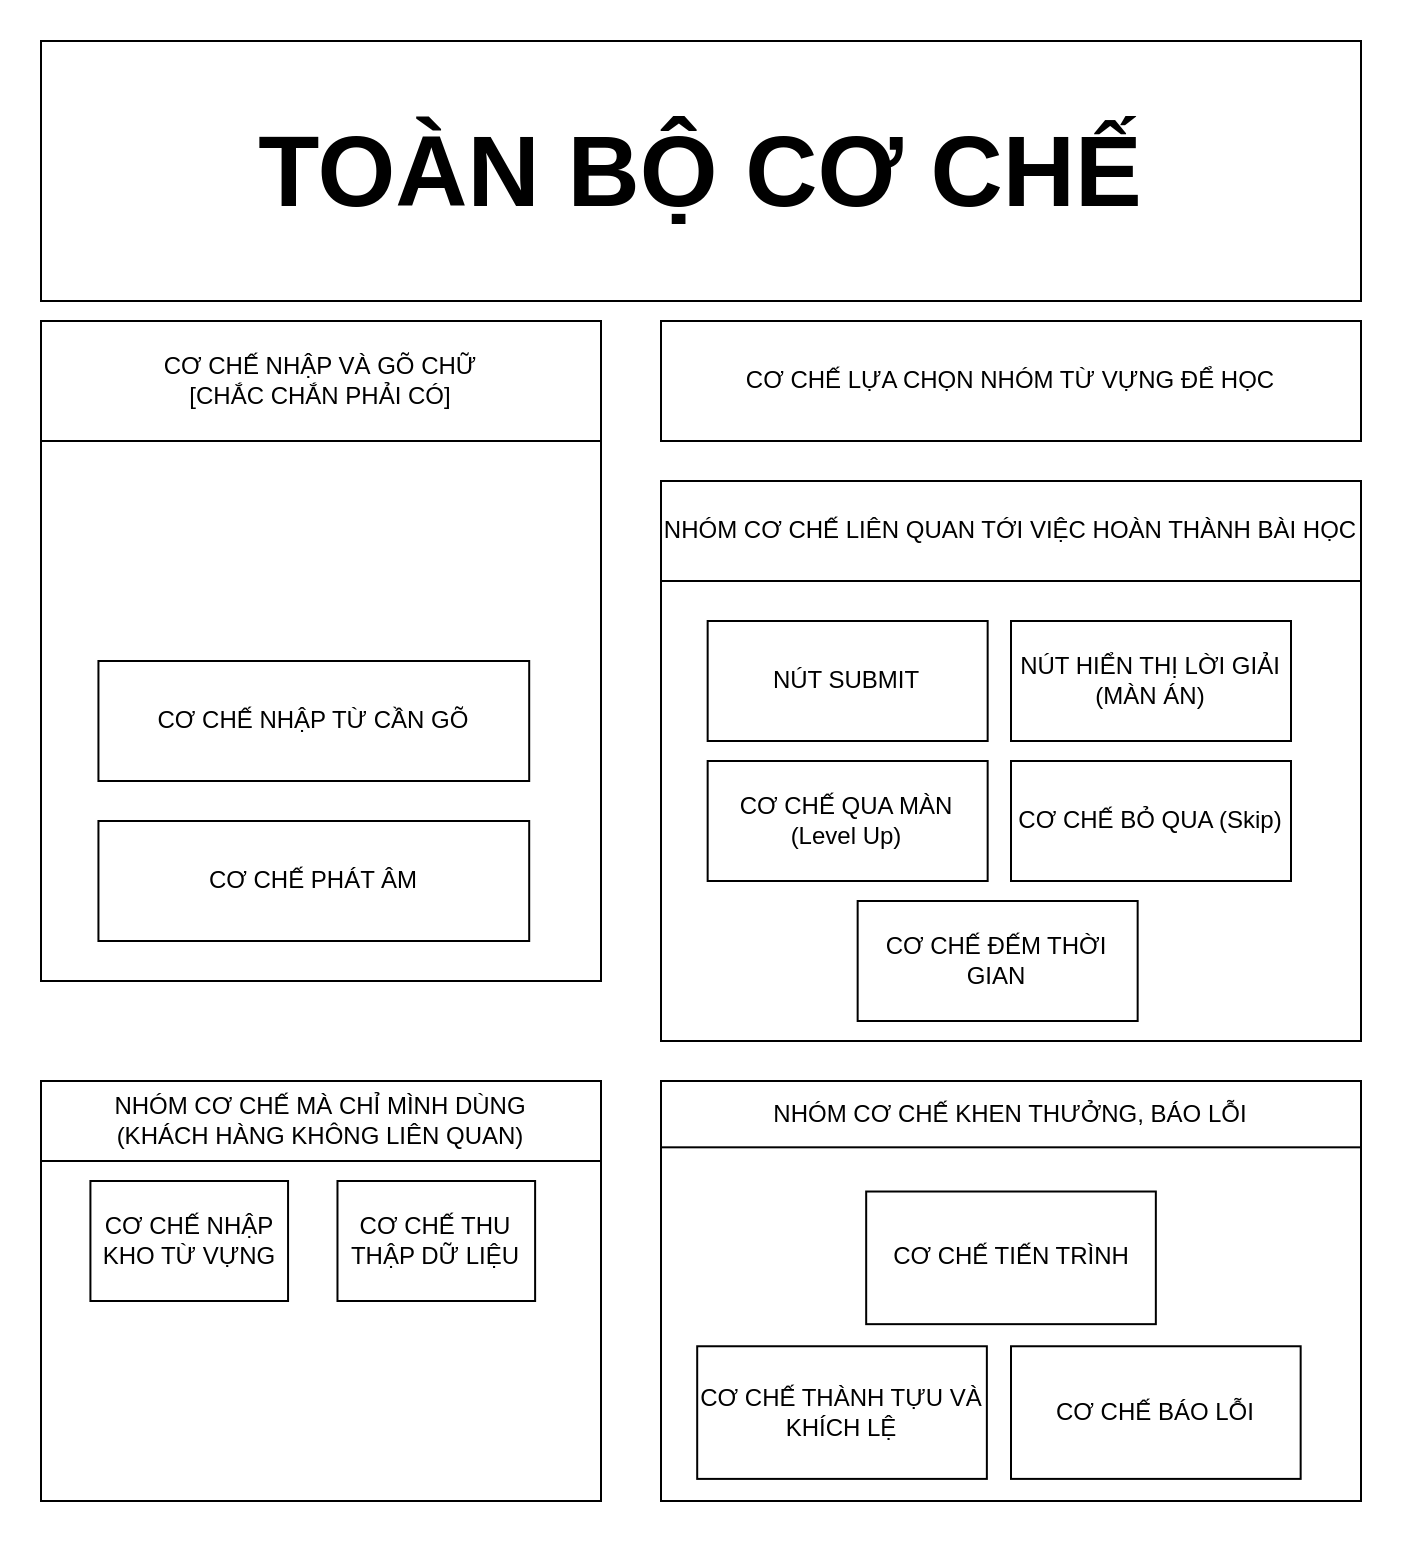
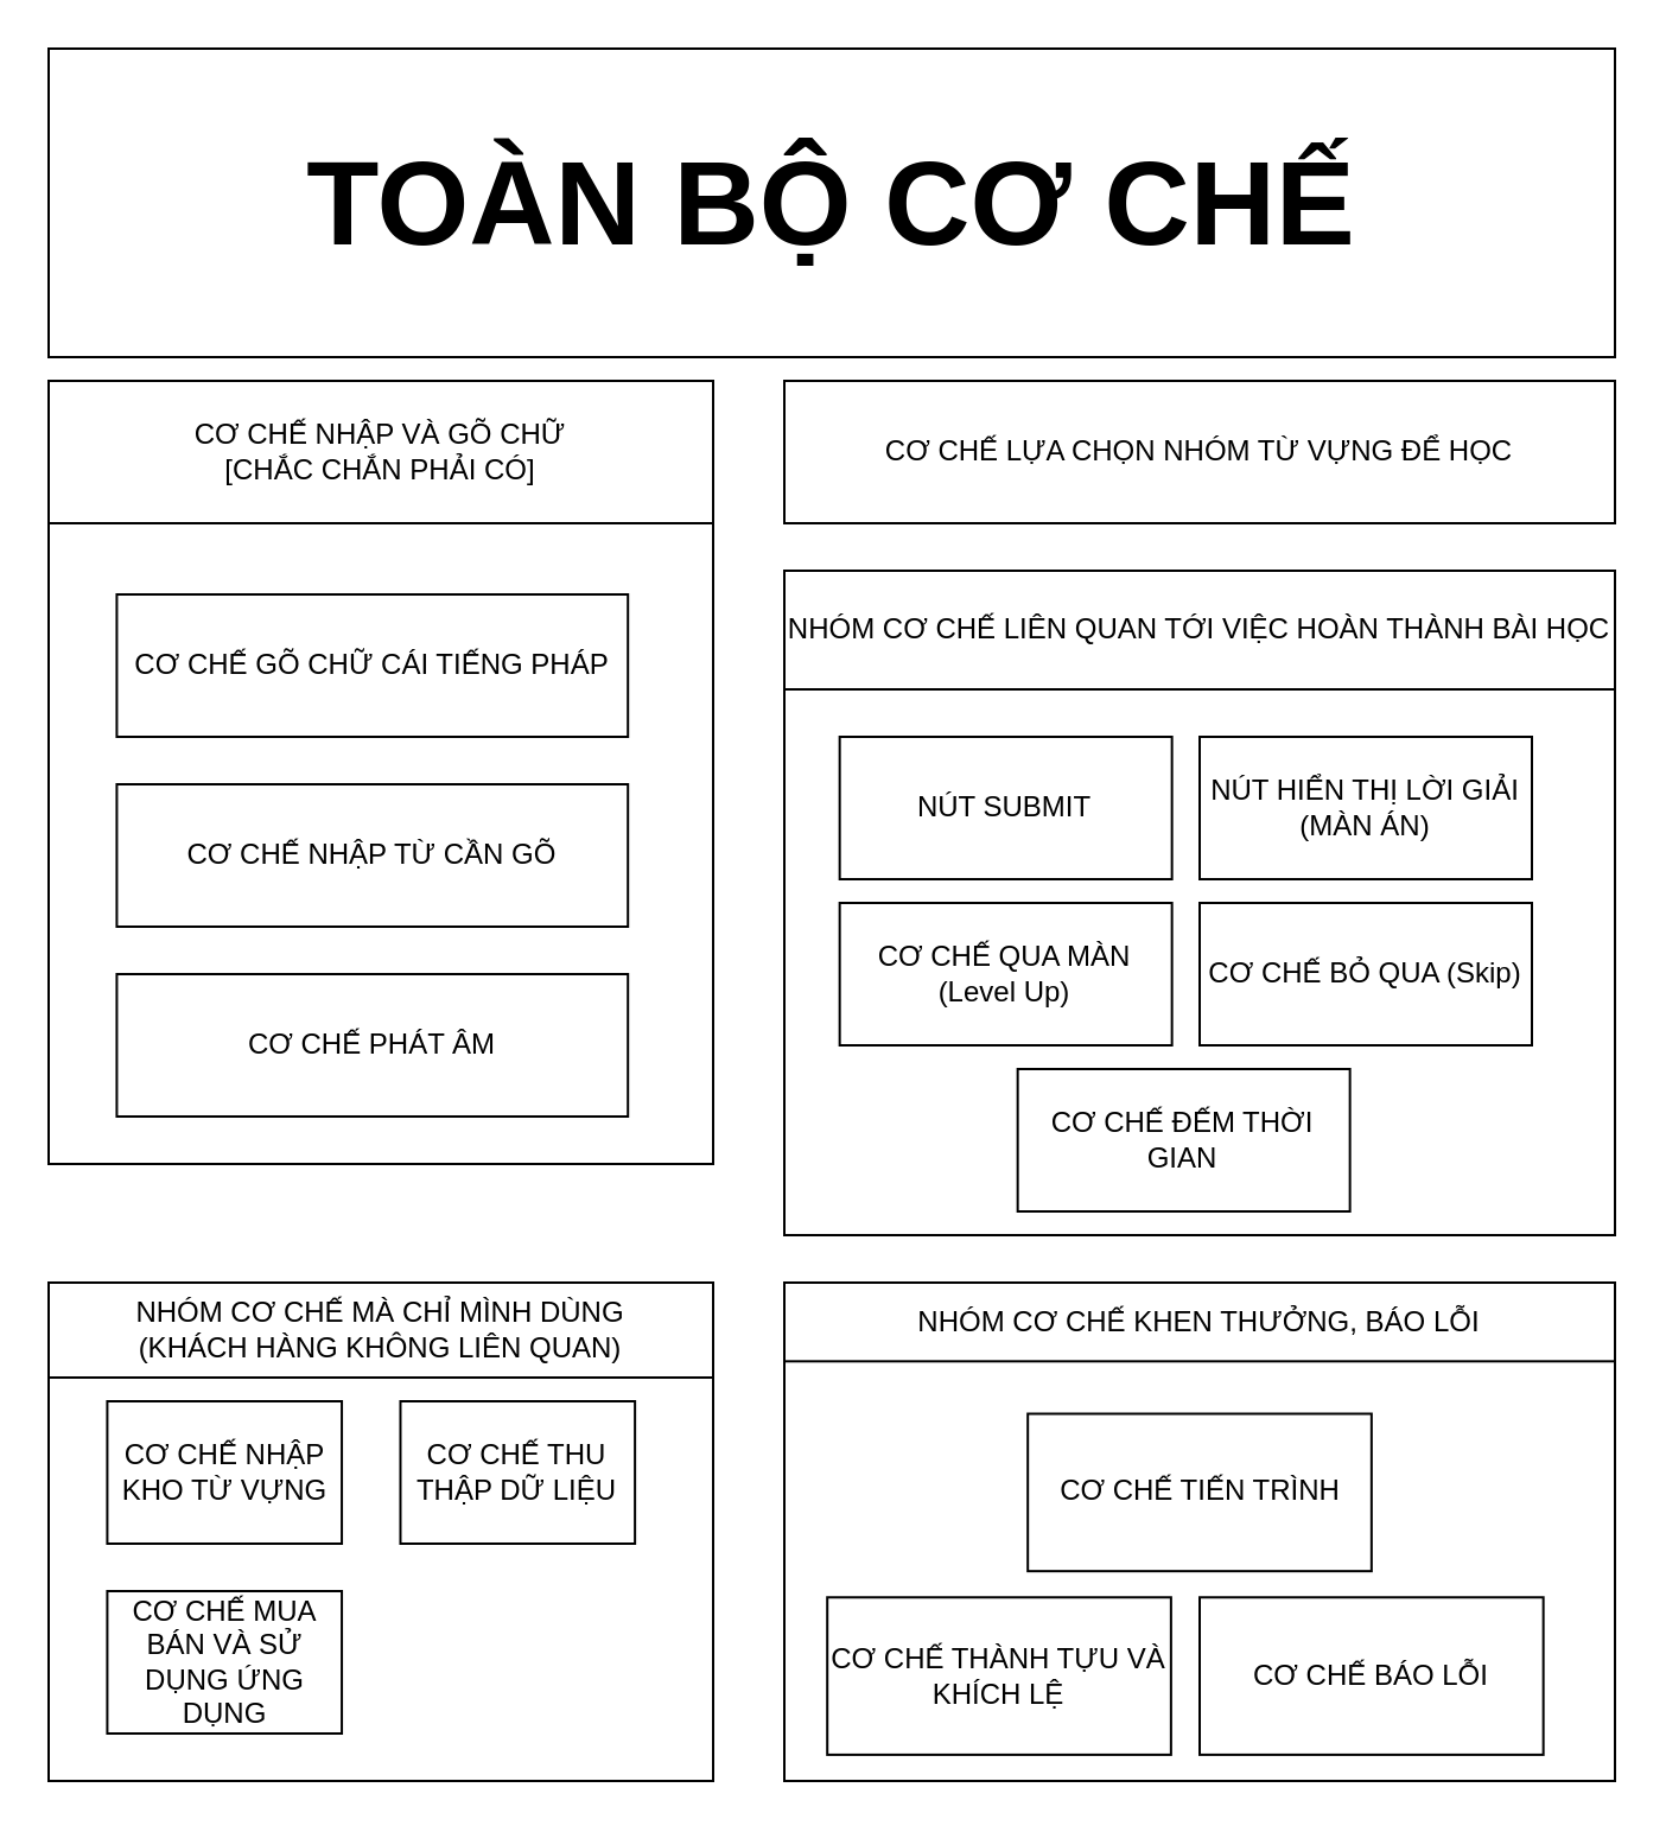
  <mxCell id="0" />
  <mxCell id="1" parent="0" />
  <mxCell id="2" value="CƠ CHẾ LỰA CHỌN NHÓM TỪ VỰNG ĐỂ HỌC" style="rounded=0;whiteSpace=wrap;html=1;" vertex="1" parent="1"><mxGeometry x="330" y="160" width="350" height="60" as="geometry" /></mxCell>
  <mxCell id="3" value="" style="group" vertex="1" connectable="0" parent="1"><mxGeometry x="20" y="540" width="280" height="210" as="geometry" /></mxCell>
  <mxCell id="4" value="" style="rounded=0;whiteSpace=wrap;html=1;" vertex="1" parent="3"><mxGeometry width="280" height="210" as="geometry" /></mxCell>
  <mxCell id="5" value="CƠ CHẾ NHẬP KHO TỪ VỰNG" style="rounded=0;whiteSpace=wrap;html=1;" vertex="1" parent="3"><mxGeometry x="24.706" y="50" width="98.824" height="60" as="geometry" /></mxCell>
  <mxCell id="6" value="CƠ CHẾ THU THẬP DỮ LIỆU" style="rounded=0;whiteSpace=wrap;html=1;" vertex="1" parent="3"><mxGeometry x="148.235" y="50" width="98.824" height="60" as="geometry" /></mxCell>
+ <mxCell id="7" value="CƠ CHẾ MUA BÁN VÀ SỬ DỤNG ỨNG DỤNG" style="rounded=0;whiteSpace=wrap;html=1;" vertex="1" parent="3"><mxGeometry x="24.706" y="130" width="98.824" height="60" as="geometry" /></mxCell>
  <mxCell id="8" value="NHÓM CƠ CHẾ MÀ CHỈ MÌNH DÙNG&lt;div&gt;(KHÁCH HÀNG KHÔNG LIÊN QUAN)&lt;/div&gt;" style="rounded=0;whiteSpace=wrap;html=1;" vertex="1" parent="3"><mxGeometry width="280" height="40" as="geometry" /></mxCell>
  <mxCell id="9" value="" style="group" vertex="1" connectable="0" parent="1"><mxGeometry x="20" y="160" width="280" height="330" as="geometry" /></mxCell>
  <mxCell id="10" value="" style="rounded=0;whiteSpace=wrap;html=1;" vertex="1" parent="9"><mxGeometry width="280" height="330" as="geometry" /></mxCell>
  <mxCell id="11" value="CƠ CHẾ NHẬP TỪ CẦN GÕ" style="rounded=0;whiteSpace=wrap;html=1;" vertex="1" parent="9"><mxGeometry x="28.718" y="170" width="215.385" height="60" as="geometry" /></mxCell>
  <mxCell id="12" value="CƠ CHẾ PHÁT ÂM" style="rounded=0;whiteSpace=wrap;html=1;" vertex="1" parent="9"><mxGeometry x="28.718" y="250" width="215.385" height="60" as="geometry" /></mxCell>
+ <mxCell id="13" value="CƠ CHẾ GÕ CHỮ CÁI TIẾNG PHÁP" style="rounded=0;whiteSpace=wrap;html=1;" vertex="1" parent="9"><mxGeometry x="28.718" y="90" width="215.385" height="60" as="geometry" /></mxCell>
  <mxCell id="14" value="CƠ CHẾ NHẬP VÀ GÕ CHỮ&lt;div&gt;[CHẮC CHẮN PHẢI CÓ]&lt;/div&gt;" style="rounded=0;whiteSpace=wrap;html=1;" vertex="1" parent="9"><mxGeometry width="280" height="60" as="geometry" /></mxCell>
  <mxCell id="15" value="" style="group" vertex="1" connectable="0" parent="1"><mxGeometry x="330" y="540" width="350" height="210" as="geometry" /></mxCell>
  <mxCell id="16" value="" style="rounded=0;whiteSpace=wrap;html=1;" vertex="1" parent="15"><mxGeometry width="350" height="210.0" as="geometry" /></mxCell>
  <mxCell id="17" value="CƠ CHẾ TIẾN TRÌNH" style="rounded=0;whiteSpace=wrap;html=1;" vertex="1" parent="15"><mxGeometry x="102.586" y="55.263" width="144.828" height="66.316" as="geometry" /></mxCell>
  <mxCell id="18" value="CƠ CHẾ THÀNH TỰU VÀ KHÍCH LỆ" style="rounded=0;whiteSpace=wrap;html=1;" vertex="1" parent="15"><mxGeometry x="18.103" y="132.632" width="144.828" height="66.316" as="geometry" /></mxCell>
  <mxCell id="19" value="CƠ CHẾ BÁO LỖI" style="rounded=0;whiteSpace=wrap;html=1;" vertex="1" parent="15"><mxGeometry x="175" y="132.632" width="144.828" height="66.316" as="geometry" /></mxCell>
  <mxCell id="20" value="NHÓM CƠ CHẾ KHEN THƯỞNG, BÁO LỖI" style="rounded=0;whiteSpace=wrap;html=1;" vertex="1" parent="15"><mxGeometry width="350" height="33.158" as="geometry" /></mxCell>
  <mxCell id="21" value="" style="group" vertex="1" connectable="0" parent="1"><mxGeometry x="330" y="240" width="350" height="280" as="geometry" /></mxCell>
  <mxCell id="22" value="" style="rounded=0;whiteSpace=wrap;html=1;" vertex="1" parent="21"><mxGeometry width="350" height="280" as="geometry" /></mxCell>
  <mxCell id="23" value="NÚT SUBMIT" style="rounded=0;whiteSpace=wrap;html=1;" vertex="1" parent="21"><mxGeometry x="23.333" y="70" width="140" height="60" as="geometry" /></mxCell>
  <mxCell id="24" value="NÚT HIỂN THỊ LỜI GIẢI (MÀN ÁN)" style="rounded=0;whiteSpace=wrap;html=1;" vertex="1" parent="21"><mxGeometry x="175" y="70" width="140" height="60" as="geometry" /></mxCell>
  <mxCell id="25" value="CƠ CHẾ QUA MÀN (Level Up)" style="rounded=0;whiteSpace=wrap;html=1;" vertex="1" parent="21"><mxGeometry x="23.333" y="140" width="140" height="60" as="geometry" /></mxCell>
  <mxCell id="26" value="CƠ CHẾ BỎ QUA (Skip)" style="rounded=0;whiteSpace=wrap;html=1;" vertex="1" parent="21"><mxGeometry x="175" y="140" width="140" height="60" as="geometry" /></mxCell>
  <mxCell id="27" value="CƠ CHẾ ĐẾM THỜI GIAN" style="rounded=0;whiteSpace=wrap;html=1;" vertex="1" parent="21"><mxGeometry x="98.333" y="210" width="140" height="60" as="geometry" /></mxCell>
  <mxCell id="28" value="NHÓM CƠ CHẾ LIÊN QUAN TỚI VIỆC HOÀN THÀNH BÀI HỌC" style="rounded=0;whiteSpace=wrap;html=1;" vertex="1" parent="21"><mxGeometry width="350" height="50" as="geometry" /></mxCell>
  <mxCell id="29" value="&lt;b&gt;&lt;font style=&quot;font-size: 50px;&quot;&gt;TOÀN BỘ CƠ CHẾ&lt;/font&gt;&lt;/b&gt;" style="rounded=0;whiteSpace=wrap;html=1;" vertex="1" parent="1"><mxGeometry x="20" y="20" width="660" height="130" as="geometry" /></mxCell>
